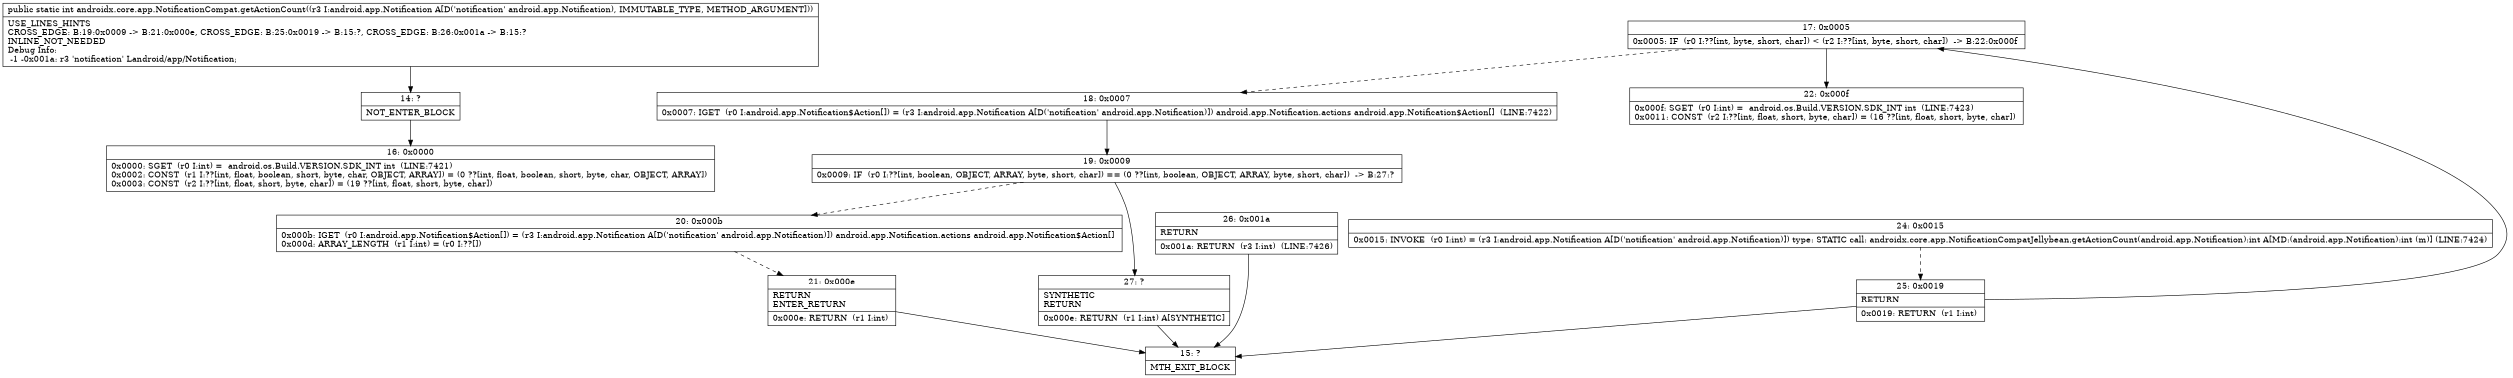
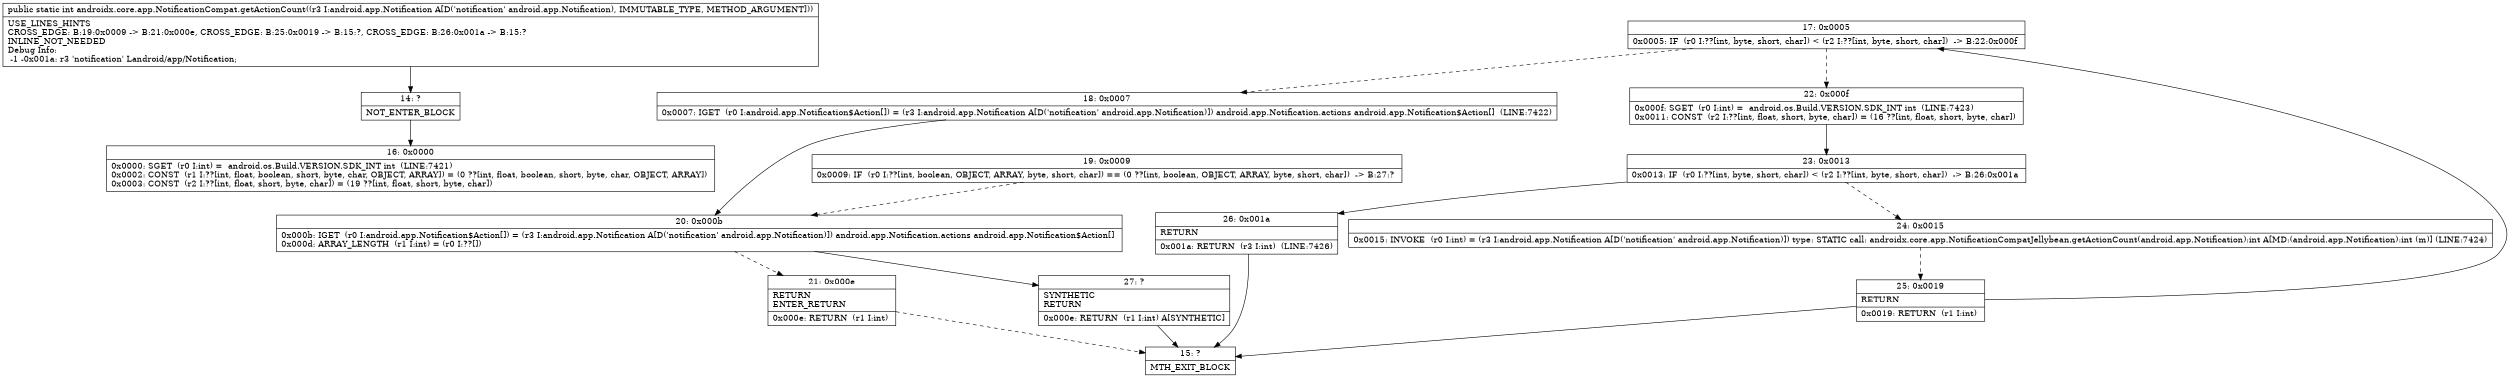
  digraph {
    node [shape=record]
    n1 [label="{14\:\ ?|NOT_ENTER_BLOCK\l}"]
    n2 [label="{16\:\ 0x0000|0x0000: SGET  (r0 I:int) =  android.os.Build.VERSION.SDK_INT int  (LINE:7421)\l0x0002: CONST  (r1 I:??[int, float, boolean, short, byte, char, OBJECT, ARRAY]) = (0 ??[int, float, boolean, short, byte, char, OBJECT, ARRAY]) \l0x0003: CONST  (r2 I:??[int, float, short, byte, char]) = (19 ??[int, float, short, byte, char]) \l}"]
    n3 [label="{17\:\ 0x0005|0x0005: IF  (r0 I:??[int, byte, short, char]) \< (r2 I:??[int, byte, short, char])  \-\> B:22:0x000f \l}"]
    n4 [label="{18\:\ 0x0007|0x0007: IGET  (r0 I:android.app.Notification$Action[]) = (r3 I:android.app.Notification A[D('notification' android.app.Notification)]) android.app.Notification.actions android.app.Notification$Action[]  (LINE:7422)\l}"]
    n5 [label="{22\:\ 0x000f|0x000f: SGET  (r0 I:int) =  android.os.Build.VERSION.SDK_INT int  (LINE:7423)\l0x0011: CONST  (r2 I:??[int, float, short, byte, char]) = (16 ??[int, float, short, byte, char]) \l}"]
    n6 [label="{19\:\ 0x0009|0x0009: IF  (r0 I:??[int, boolean, OBJECT, ARRAY, byte, short, char]) == (0 ??[int, boolean, OBJECT, ARRAY, byte, short, char])  \-\> B:27:? \l}"]
+   n7 [label="{23\:\ 0x0013|0x0013: IF  (r0 I:??[int, byte, short, char]) \< (r2 I:??[int, byte, short, char])  \-\> B:26:0x001a \l}"]
    n8 [label="{20\:\ 0x000b|0x000b: IGET  (r0 I:android.app.Notification$Action[]) = (r3 I:android.app.Notification A[D('notification' android.app.Notification)]) android.app.Notification.actions android.app.Notification$Action[] \l0x000d: ARRAY_LENGTH  (r1 I:int) = (r0 I:??[]) \l}"]
    n9 [label="{27\:\ ?|SYNTHETIC\lRETURN\l|0x000e: RETURN  (r1 I:int) A[SYNTHETIC]\l}"]
    n10 [label="{21\:\ 0x000e|RETURN\lENTER_RETURN\l|0x000e: RETURN  (r1 I:int) \l}"]
    n11 [label="{15\:\ ?|MTH_EXIT_BLOCK\l}"]
    n12 [label="{24\:\ 0x0015|0x0015: INVOKE  (r0 I:int) = (r3 I:android.app.Notification A[D('notification' android.app.Notification)]) type: STATIC call: androidx.core.app.NotificationCompatJellybean.getActionCount(android.app.Notification):int A[MD:(android.app.Notification):int (m)] (LINE:7424)\l}"]
    n13 [label="{26\:\ 0x001a|RETURN\l|0x001a: RETURN  (r3 I:int)  (LINE:7426)\l}"]
    n14 [label="{25\:\ 0x0019|RETURN\l|0x0019: RETURN  (r1 I:int) \l}"]
    n15 [label="{public static int androidx.core.app.NotificationCompat.getActionCount((r3 I:android.app.Notification A[D('notification' android.app.Notification), IMMUTABLE_TYPE, METHOD_ARGUMENT]))  | USE_LINES_HINTS\lCROSS_EDGE: B:19:0x0009 \-\> B:21:0x000e, CROSS_EDGE: B:25:0x0019 \-\> B:15:?, CROSS_EDGE: B:26:0x001a \-\> B:15:?\lINLINE_NOT_NEEDED\lDebug Info:\l  \-1 \-0x001a: r3 'notification' Landroid\/app\/Notification;\l}"]
    n1 -> n2
    n3 -> n4 [style=dashed]
-   n3 -> n5
-   n4 -> n6
+   n3 -> n5 [style=dashed]
+   n4 -> n8
+   n5 -> n7
    n6 -> n8 [style=dashed]
-   n6 -> n9
+   n8 -> n9
+   n7 -> n12 [style=dashed]
+   n7 -> n13
    n8 -> n10 [style=dashed]
    n9 -> n11
-   n10 -> n11
+   n10 -> n11 [style=dashed]
    n12 -> n14 [style=dashed]
    n13 -> n11
    n14 -> n3
    n14 -> n11
    n15 -> n1
  }
